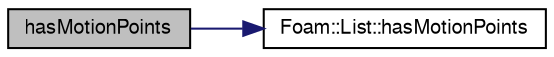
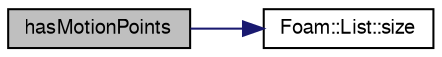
  digraph {
    rankdir=LR
    node [color=black fontname=FreeSans fontsize=10 shape=record]
    n1 [fillcolor=grey75 fontcolor=black height=0.2 label=hasMotionPoints style=filled width=0.4]
-   n2 [height=0.2 label="Foam::List::hasMotionPoints" width=0.4]
+   n2 [height=0.2 label="Foam::List::size" width=0.4]
    n1 -> n2 [color=midnightblue fontname=FreeSans fontsize=10 labelfontname=FreeSans labelfontsize=10 style=solid]
  }
